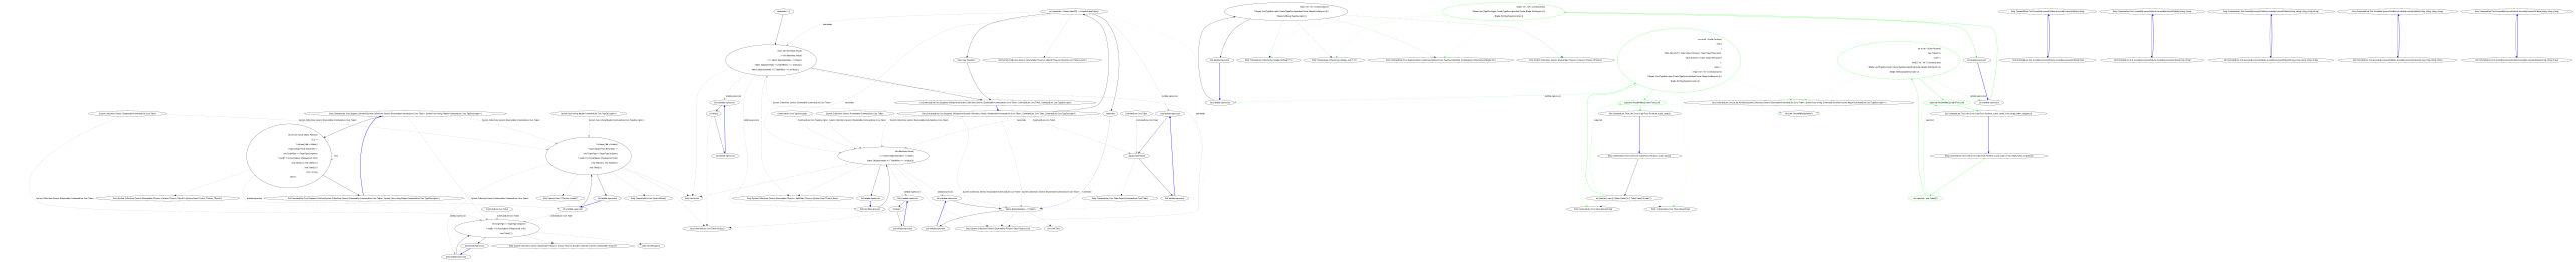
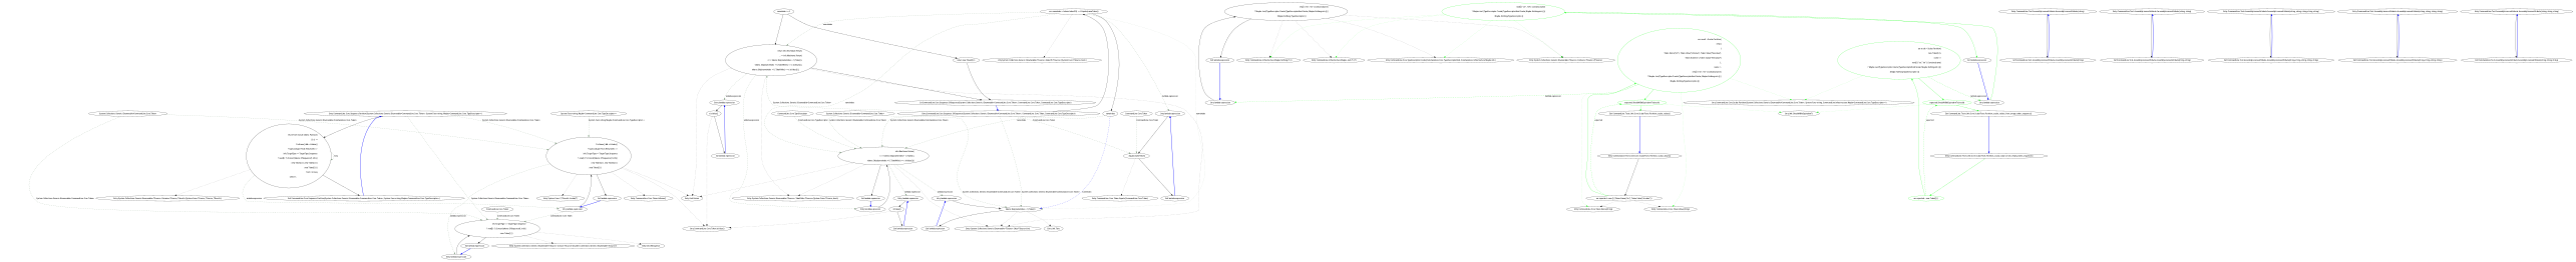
  digraph {
    fontname="Roboto Condensed"
    node [cluster="lambda expression" file="Parser.cs" fontname="Roboto Condensed"]
    edge [fontname="Roboto Condensed" style=solid]
    n1 [cluster="System.Collections.Generic.IEnumerable<TSource>.IndexOf<TSource>(System.Func<TSource, bool>)" label="Entry System.Collections.Generic.IEnumerable<TSource>.IndexOf<TSource>(System.Func<TSource, bool>)" span="36-36"]
    n2 [cluster="System.Collections.Generic.IEnumerable<TSource>.TakeWhile<TSource>(System.Func<TSource, bool>)" label="Entry System.Collections.Generic.IEnumerable<TSource>.TakeWhile<TSource>(System.Func<TSource, bool>)" span="0-0"]
    n3 [cluster="Unk.Take" label="Entry Unk.Take"]
    n4 [cluster="System.Collections.Generic.IEnumerable<TSource>.Pairwise<TSource, TResult>(System.Func<TSource, TSource, TResult>)" label="Entry System.Collections.Generic.IEnumerable<TSource>.Pairwise<TSource, TResult>(System.Func<TSource, TSource, TResult>)" span="10-10"]
    n5 [cluster="System.Collections.Generic.IEnumerable<TSource>.Concat<TSource>(System.Collections.Generic.IEnumerable<TSource>)" label="Entry System.Collections.Generic.IEnumerable<TSource>.Concat<TSource>(System.Collections.Generic.IEnumerable<TSource>)" span="0-0"]
    n6 [label="Entry lambda expression" span="35-35"]
    n7 [label="v.IsValue()" span="35-35"]
    n8 [cluster="CommandLine.Core.Token.IsValue()" label="Entry CommandLine.Core.Token.IsValue()" span="73-73"]
    n9 [label="Exit lambda expression" span="35-35"]
    n10 [label="f.IsName() && s.IsValue()\r\n                            ? typeLookup(f.Text).Return(info =>\r\n                                   info.TargetType == TargetType.Sequence\r\n                                        ? new[] { f }.Concat(tokens.OfSequence(f, info))\r\n                                        : new Token[] { }, new Token[] { })\r\n                            : new Token[] { }" span="17-22"]
    n11 [label="Exit lambda expression" span="16-22"]
    n12 [label="Entry lambda expression" span="18-21"]
    n13 [cluster="Unk.Return" label="Entry Unit.Return"]
    n14 [cluster="CommandLine.Core.Token.IsName()" label="Entry CommandLine.Core.Token.IsName()" span="68-68"]
    n15 [cluster="System.Func<T, TResult>.Invoke(T)" label="Entry System.Func<T, TResult>.Invoke(T)" span="0-0"]
    n16 [label="Entry lambda expression" span="16-22"]
    n17 [label="info.TargetType == TargetType.Sequence\r\n                                        ? new[] { f }.Concat(tokens.OfSequence(f, info))\r\n                                        : new Token[] { }" span="19-21"]
    n18 [label="Exit lambda expression" span="18-21"]
    n19 [cluster="Unk.OfSequence" label="Entry Unk.OfSequence"]
    n20 [label="t.Equals(nameToken)" span="29-29"]
    n21 [label="Exit lambda expression" span="29-29"]
    n22 [cluster="CommandLine.Core.Token.Equals(CommandLine.Core.Token)" label="Entry CommandLine.Core.Token.Equals(CommandLine.Core.Token)" span="55-55"]
    n23 [label="Entry lambda expression" span="29-29"]
    n24 [label="info.MaxItems.Return(\r\n                            n => tokens.Skip(nameIndex + 1).Take(n),\r\n                                 tokens.Skip(nameIndex + 1).TakeWhile(v => v.IsValue()))" span="33-35"]
    n25 [label="Exit lambda expression" span="33-35"]
    n26 [label="Entry lambda expression" span="34-34"]
    n27 [cluster="System.Collections.Generic.IEnumerable<TSource>.Skip<TSource>(int)" label="Entry System.Collections.Generic.IEnumerable<TSource>.Skip<TSource>(int)" span="0-0"]
    n28 [label="Entry lambda expression" span="33-35"]
    n29 [label="tokens.Skip(nameIndex + 1).Take(n)" span="34-34"]
    n30 [label="Exit lambda expression" span="34-34"]
    n31 [label="Entry lambda expression" span="36-36"]
    n32 [label="v.IsValue()" span="36-36"]
    n33 [label="Exit lambda expression" span="36-36"]
    n34 [cluster="CommandLine.Core.Sequence.OfSequence(System.Collections.Generic.IEnumerable<CommandLine.Core.Token>, CommandLine.Core.Token, CommandLine.Core.TypeDescriptor)" label="Entry CommandLine.Core.Sequence.OfSequence(System.Collections.Generic.IEnumerable<CommandLine.Core.Token>, CommandLine.Core.Token, CommandLine.Core.TypeDescriptor)" span="27-27"]
    n35 [cluster="CommandLine.Core.Sequence.OfSequence(System.Collections.Generic.IEnumerable<CommandLine.Core.Token>, CommandLine.Core.Token, CommandLine.Core.TypeDescriptor)" label="var nameIndex = tokens.IndexOf(t => t.Equals(nameToken))" span="29-29"]
    n36 [cluster="CommandLine.Core.Sequence.OfSequence(System.Collections.Generic.IEnumerable<CommandLine.Core.Token>, CommandLine.Core.Token, CommandLine.Core.TypeDescriptor)" label="return info.NextValue.Return(\r\n                    _ => info.MaxItems.Return(\r\n                            n => tokens.Skip(nameIndex + 1).Take(n),\r\n                                 tokens.Skip(nameIndex + 1).TakeWhile(v => v.IsValue())),\r\n                    tokens.Skip(nameIndex + 1).TakeWhile(v => v.IsValue()));" span="32-36"]
    n37 [label=nameIndex cluster=""]
    n38 [cluster="CommandLine.Core.Sequence.OfSequence(System.Collections.Generic.IEnumerable<CommandLine.Core.Token>, CommandLine.Core.Token, CommandLine.Core.TypeDescriptor)" label="Exit CommandLine.Core.Sequence.OfSequence(System.Collections.Generic.IEnumerable<CommandLine.Core.Token>, CommandLine.Core.Token, CommandLine.Core.TypeDescriptor)" span="27-27"]
    n39 [cluster="CommandLine.Core.Sequence.OfSequence(System.Collections.Generic.IEnumerable<CommandLine.Core.Token>, CommandLine.Core.Token, CommandLine.Core.TypeDescriptor)" label="nameIndex >= 0" span="30-30"]
    n40 [cluster="CommandLine.Core.Sequence.OfSequence(System.Collections.Generic.IEnumerable<CommandLine.Core.Token>, CommandLine.Core.Token, CommandLine.Core.TypeDescriptor)" label="return new Token[] { };" span="38-38"]
    n41 [cluster="CommandLine.Core.Sequence.Partition(System.Collections.Generic.IEnumerable<CommandLine.Core.Token>, System.Func<string, Maybe<CommandLine.Core.TypeDescriptor>>)" label="Entry CommandLine.Core.Sequence.Partition(System.Collections.Generic.IEnumerable<CommandLine.Core.Token>, System.Func<string, Maybe<CommandLine.Core.TypeDescriptor>>)" span="11-11"]
    n42 [cluster="CommandLine.Core.Sequence.Partition(System.Collections.Generic.IEnumerable<CommandLine.Core.Token>, System.Func<string, Maybe<CommandLine.Core.TypeDescriptor>>)" label="return from tseq in tokens.Pairwise(\r\n                (f, s) =>\r\n                        f.IsName() && s.IsValue()\r\n                            ? typeLookup(f.Text).Return(info =>\r\n                                   info.TargetType == TargetType.Sequence\r\n                                        ? new[] { f }.Concat(tokens.OfSequence(f, info))\r\n                                        : new Token[] { }, new Token[] { })\r\n                            : new Token[] { })\r\n                   from t in tseq\r\n                   select t;" span="15-24"]
    n43 [cluster="CommandLine.Core.Sequence.Partition(System.Collections.Generic.IEnumerable<CommandLine.Core.Token>, System.Func<string, Maybe<CommandLine.Core.TypeDescriptor>>)" label="Exit CommandLine.Core.Sequence.Partition(System.Collections.Generic.IEnumerable<CommandLine.Core.Token>, System.Func<string, Maybe<CommandLine.Core.TypeDescriptor>>)" span="11-11"]
    n44 [label="System.Collections.Generic.IEnumerable<CommandLine.Core.Token>" cluster=""]
    n45 [label="System.Func<string, Maybe<CommandLine.Core.TypeDescriptor>>" cluster=""]
    n46 [label="CommandLine.Core.Token" cluster=""]
    n47 [label="CommandLine.Core.Token" cluster=""]
    n48 [label="System.Collections.Generic.IEnumerable<CommandLine.Core.Token>" cluster=""]
    n49 [label="CommandLine.Core.TypeDescriptor" cluster=""]
    n50 [cluster="CommandLine.Infrastructure.Maybe.Nothing<T>()" file="ParserResult.cs" label="Entry CommandLine.Infrastructure.Maybe.Nothing<T>()" span="66-66"]
    n51 [cluster="System.Collections.Generic.IEnumerable<TSource>.Contains<TSource>(TSource)" file="ParserResult.cs" label="Entry System.Collections.Generic.IEnumerable<TSource>.Contains<TSource>(TSource)" span="0-0"]
    n52 [cluster="CommandLine.Core.Scalar.Partition(System.Collections.Generic.IEnumerable<CommandLine.Core.Token>, System.Func<string, CommandLine.Infrastructure.Maybe<CommandLine.Core.TypeDescriptor>>)" file="ParserResult.cs" label="Entry CommandLine.Core.Scalar.Partition(System.Collections.Generic.IEnumerable<CommandLine.Core.Token>, System.Func<string, CommandLine.Infrastructure.Maybe<CommandLine.Core.TypeDescriptor>>)" span="11-11"]
    n53 [cluster="CommandLine.Infrastructure.Maybe.Just<T>(T)" file="ParserResult.cs" label="Entry CommandLine.Infrastructure.Maybe.Just<T>(T)" span="71-71"]
    n54 [cluster="CommandLine.Tests.Unit.Core.ScalarTests.Partition_scalar_values()" file="ParserResult.cs" label="Entry CommandLine.Tests.Unit.Core.ScalarTests.Partition_scalar_values()" span="28-28"]
    n55 [cluster="CommandLine.Tests.Unit.Core.ScalarTests.Partition_scalar_values()" file="ParserResult.cs" label="var expected = new [] { Token.Name(''str''), Token.Value(''strvalue'') }" span="30-30"]
    n56 [cluster="CommandLine.Tests.Unit.Core.ScalarTests.Partition_scalar_values()" color=green community=0 file="ParserResult.cs" label="var result = Scalar.Partition(\r\n                new []\r\n                    {\r\n                        Token.Name(''str''), Token.Value(''strvalue''), Token.Value(''freevalue''),\r\n                        Token.Name(''x''), Token.Value(''freevalue2'')\r\n                    },\r\n                name =>\r\n                    new[] { ''str'', ''int'' }.Contains(name)\r\n                        ? Maybe.Just(TypeDescriptor.Create(TypeDescriptorKind.Scalar, Maybe.Nothing<int>()))\r\n                        : Maybe.Nothing<TypeDescriptor>())" span="32-41"]
    n57 [cluster="CommandLine.Tests.Unit.Core.ScalarTests.Partition_scalar_values()" color=green community=0 file="ParserResult.cs" label="expected.ShouldAllBeEquivalentTo(result)" span="43-43"]
    n58 [cluster="CommandLine.Core.Token.Name(string)" file="ParserResult.cs" label="Entry CommandLine.Core.Token.Name(string)" span="19-19"]
    n59 [cluster="CommandLine.Core.Token.Value(string)" file="ParserResult.cs" label="Entry CommandLine.Core.Token.Value(string)" span="24-24"]
    n60 [file="ParserResult.cs" label="Entry lambda expression" span="38-41"]
    n61 [cluster="CommandLine.Tests.Unit.Core.ScalarTests.Partition_scalar_values()" file="ParserResult.cs" label="Exit CommandLine.Tests.Unit.Core.ScalarTests.Partition_scalar_values()" span="28-28"]
    n62 [cluster="Unk.ShouldAllBeEquivalentTo" file="ParserResult.cs" label="Entry Unk.ShouldAllBeEquivalentTo"]
    n63 [file="ParserResult.cs" label="new[] { ''str'', ''int'' }.Contains(name)\r\n                        ? Maybe.Just(TypeDescriptor.Create(TypeDescriptorKind.Scalar, Maybe.Nothing<int>()))\r\n                        : Maybe.Nothing<TypeDescriptor>()" span="39-41"]
    n64 [cluster="CommandLine.Tests.Unit.Core.ScalarTests.Partition_scalar_values_from_empty_token_sequence()" file="ParserResult.cs" label="Entry CommandLine.Tests.Unit.Core.ScalarTests.Partition_scalar_values_from_empty_token_sequence()" span="13-13"]
    n65 [cluster="CommandLine.Tests.Unit.Core.ScalarTests.Partition_scalar_values_from_empty_token_sequence()" color=green community=0 file="ParserResult.cs" label="var expected = new Token[] { }" span="15-15"]
    n66 [cluster="CommandLine.Tests.Unit.Core.ScalarTests.Partition_scalar_values_from_empty_token_sequence()" color=green community=0 file="ParserResult.cs" label="var result = Scalar.Partition(\r\n                new Token[] { },\r\n                name =>\r\n                    new[] { ''str'', ''int'' }.Contains(name)\r\n                        ? Maybe.Just(TypeDescriptor.Create(TypeDescriptorKind.Scalar, Maybe.Nothing<int>()))\r\n                        : Maybe.Nothing<TypeDescriptor>())" span="17-22"]
    n67 [cluster="CommandLine.Tests.Unit.Core.ScalarTests.Partition_scalar_values_from_empty_token_sequence()" color=green community=0 file="ParserResult.cs" label="expected.ShouldAllBeEquivalentTo(result)" span="24-24"]
    n68 [file="ParserResult.cs" label="Entry lambda expression" span="19-22"]
    n69 [cluster="CommandLine.Tests.Unit.Core.ScalarTests.Partition_scalar_values_from_empty_token_sequence()" file="ParserResult.cs" label="Exit CommandLine.Tests.Unit.Core.ScalarTests.Partition_scalar_values_from_empty_token_sequence()" span="13-13"]
    n70 [color=green community=0 file="ParserResult.cs" label="new[] { ''str'', ''int'' }.Contains(name)\r\n                        ? Maybe.Just(TypeDescriptor.Create(TypeDescriptorKind.Scalar, Maybe.Nothing<int>()))\r\n                        : Maybe.Nothing<TypeDescriptor>()" span="20-22"]
    n71 [cluster="CommandLine.Core.TypeDescriptor.Create(CommandLine.Core.TypeDescriptorKind, CommandLine.Infrastructure.Maybe<int>)" file="ParserResult.cs" label="Entry CommandLine.Core.TypeDescriptor.Create(CommandLine.Core.TypeDescriptorKind, CommandLine.Infrastructure.Maybe<int>)" span="36-36"]
    n72 [file="ParserResult.cs" label="Exit lambda expression" span="38-41"]
    n73 [file="ParserResult.cs" label="Exit lambda expression" span="19-22"]
    n74 [cluster="CommandLine.Text.AssemblyLicenseAttribute.AssemblyLicenseAttribute(string)" file="ParserTests.cs" label="Entry CommandLine.Text.AssemblyLicenseAttribute.AssemblyLicenseAttribute(string)" span="18-18"]
    n75 [cluster="CommandLine.Text.AssemblyLicenseAttribute.AssemblyLicenseAttribute(string)" file="ParserTests.cs" label="Exit CommandLine.Text.AssemblyLicenseAttribute.AssemblyLicenseAttribute(string)" span="18-18"]
    n76 [cluster="CommandLine.Text.AssemblyLicenseAttribute.AssemblyLicenseAttribute(string, string)" file="ParserTests.cs" label="Entry CommandLine.Text.AssemblyLicenseAttribute.AssemblyLicenseAttribute(string, string)" span="29-29"]
    n77 [cluster="CommandLine.Text.AssemblyLicenseAttribute.AssemblyLicenseAttribute(string, string)" file="ParserTests.cs" label="Exit CommandLine.Text.AssemblyLicenseAttribute.AssemblyLicenseAttribute(string, string)" span="29-29"]
    n78 [cluster="CommandLine.Text.AssemblyLicenseAttribute.AssemblyLicenseAttribute(string, string, string, string, string)" file="ParserTests.cs" label="Entry CommandLine.Text.AssemblyLicenseAttribute.AssemblyLicenseAttribute(string, string, string, string, string)" span="68-68"]
    n79 [cluster="CommandLine.Text.AssemblyLicenseAttribute.AssemblyLicenseAttribute(string, string, string, string, string)" file="ParserTests.cs" label="Exit CommandLine.Text.AssemblyLicenseAttribute.AssemblyLicenseAttribute(string, string, string, string, string)" span="68-68"]
    n80 [cluster="CommandLine.Text.AssemblyLicenseAttribute.AssemblyLicenseAttribute(string, string, string, string)" file="ParserTests.cs" label="Entry CommandLine.Text.AssemblyLicenseAttribute.AssemblyLicenseAttribute(string, string, string, string)" span="54-54"]
    n81 [cluster="CommandLine.Text.AssemblyLicenseAttribute.AssemblyLicenseAttribute(string, string, string, string)" file="ParserTests.cs" label="Exit CommandLine.Text.AssemblyLicenseAttribute.AssemblyLicenseAttribute(string, string, string, string)" span="54-54"]
    n82 [cluster="CommandLine.Text.AssemblyLicenseAttribute.AssemblyLicenseAttribute(string, string, string)" file="ParserTests.cs" label="Entry CommandLine.Text.AssemblyLicenseAttribute.AssemblyLicenseAttribute(string, string, string)" span="41-41"]
    n83 [cluster="CommandLine.Text.AssemblyLicenseAttribute.AssemblyLicenseAttribute(string, string, string)" file="ParserTests.cs" label="Exit CommandLine.Text.AssemblyLicenseAttribute.AssemblyLicenseAttribute(string, string, string)" span="41-41"]
    n6 -> n7
    n7 -> n8 [style=dotted]
    n7 -> n9
    n9 -> n6 [color=blue style=bold]
    n10 -> n8 [style=dotted]
    n10 -> n11
    n10 -> n12 [color=darkseagreen4 label="lambda expression" style=dashed]
    n10 -> n13 [style=dotted]
    n10 -> n14 [style=dotted]
    n10 -> n15 [style=dotted]
    n11 -> n16 [color=blue style=bold]
    n12 -> n17
    n16 -> n10
    n16 -> n17 [color=darkseagreen4 label="CommandLine.Core.Token" style=dashed]
    n17 -> n5 [style=dotted]
    n17 -> n18
    n17 -> n19 [style=dotted]
    n18 -> n12 [color=blue style=bold]
    n20 -> n21
    n20 -> n22 [style=dotted]
    n21 -> n23 [color=blue style=bold]
    n23 -> n20
    n24 -> n2 [style=dotted]
    n24 -> n6 [color=darkseagreen4 label="lambda expression" style=dashed]
    n24 -> n13 [style=dotted]
    n24 -> n25
    n24 -> n26 [color=darkseagreen4 label="lambda expression" style=dashed]
    n24 -> n27 [style=dotted]
    n25 -> n28 [color=blue style=bold]
    n26 -> n29
    n28 -> n24
    n29 -> n3 [style=dotted]
    n29 -> n27 [style=dotted]
    n29 -> n30
    n30 -> n26 [color=blue style=bold]
    n31 -> n32
    n32 -> n8 [style=dotted]
    n32 -> n33
    n33 -> n31 [color=blue style=bold]
    n34 -> n20 [color=darkseagreen4 label="CommandLine.Core.Token" style=dashed]
    n34 -> n24 [color=darkseagreen4 label="System.Collections.Generic.IEnumerable<CommandLine.Core.Token>" style=dashed]
    n34 -> n29 [color=darkseagreen4 label="System.Collections.Generic.IEnumerable<CommandLine.Core.Token>" style=dashed]
    n34 -> n35
    n34 -> n36 [color=darkseagreen4 label="System.Collections.Generic.IEnumerable<CommandLine.Core.Token>" style=dashed]
    n35 -> n1 [style=dotted]
    n35 -> n23 [color=darkseagreen4 label="lambda expression" style=dashed]
    n35 -> n24 [color=darkseagreen4 label=nameIndex style=dashed]
    n35 -> n29 [color=darkseagreen4 label=nameIndex style=dotted]
    n35 -> n36 [color=darkseagreen4 label=nameIndex style=dashed]
    n35 -> n37
    n36 -> n2 [style=dotted]
    n36 -> n13 [style=dotted]
    n36 -> n27 [style=dotted]
    n36 -> n28 [color=darkseagreen4 label="lambda expression" style=dashed]
    n36 -> n31 [color=darkseagreen4 label="lambda expression" style=dashed]
    n36 -> n38
    n37 -> n24 [color=darkseagreen4 label=nameIndex style=dashed]
    n37 -> n29 [color=blue label=nameIndex style=dashed]
    n38 -> n34 [color=blue style=bold]
    n39 -> n36
-   n35 -> n40
+   n39 -> n40
    n40 -> n38
    n41 -> n10 [color=darkseagreen4 label="System.Collections.Generic.IEnumerable<CommandLine.Core.Token>" style=dashed]
    n41 -> n17 [color=darkseagreen4 label="System.Collections.Generic.IEnumerable<CommandLine.Core.Token>" style=dashed]
    n41 -> n42
    n42 -> n4 [style=dotted]
    n42 -> n16 [color=darkseagreen4 label="lambda expression" style=dashed]
    n42 -> n42 [color=darkseagreen4 label=tseq style=dashed]
    n42 -> n43
    n43 -> n41 [color=blue style=bold]
    n44 -> n10 [color=darkseagreen4 label="System.Collections.Generic.IEnumerable<CommandLine.Core.Token>" style=dashed]
    n44 -> n17 [color=darkseagreen4 label="System.Collections.Generic.IEnumerable<CommandLine.Core.Token>" style=dashed]
    n45 -> n10 [color=darkseagreen4 label="System.Func<string, Maybe<CommandLine.Core.TypeDescriptor>>" style=dashed]
    n46 -> n17 [color=darkseagreen4 label="CommandLine.Core.Token" style=dashed]
    n47 -> n20 [color=darkseagreen4 label="CommandLine.Core.Token" style=dashed]
    n48 -> n24 [color=darkseagreen4 label="System.Collections.Generic.IEnumerable<CommandLine.Core.Token>" style=dashed]
    n48 -> n29 [color=darkseagreen4 label="System.Collections.Generic.IEnumerable<CommandLine.Core.Token>" style=dashed]
    n49 -> n24 [color=darkseagreen4 label="CommandLine.Core.TypeDescriptor" style=dashed]
    n54 -> n55
    n55 -> n56 [color=green]
    n55 -> n57 [color=green label=expected style=dashed]
    n55 -> n58 [style=dotted]
    n55 -> n59 [style=dotted]
    n56 -> n52 [color=green style=dotted]
    n56 -> n57 [color=green]
    n56 -> n58 [color=green style=dotted]
    n56 -> n59 [color=green style=dotted]
    n56 -> n60 [color=green label="lambda expression" style=dashed]
    n57 -> n61 [color=green]
    n57 -> n62 [color=green style=dotted]
    n60 -> n63
    n61 -> n54 [color=blue style=bold]
    n63 -> n50 [style=dotted]
    n63 -> n51 [style=dotted]
    n63 -> n53 [style=dotted]
    n63 -> n71 [style=dotted]
    n63 -> n72
    n64 -> n65 [color=green]
    n65 -> n66 [color=green]
    n65 -> n67 [color=green label=expected style=dashed]
    n66 -> n52 [color=green style=dotted]
    n66 -> n67 [color=green]
    n66 -> n68 [color=green label="lambda expression" style=dashed]
    n67 -> n62 [color=green style=dotted]
    n67 -> n69 [color=green]
    n68 -> n70 [color=green]
    n69 -> n64 [color=blue style=bold]
    n70 -> n50 [color=green style=dotted]
    n70 -> n51 [color=green style=dotted]
    n70 -> n53 [color=green style=dotted]
    n70 -> n71 [color=green style=dotted]
    n70 -> n73 [color=green]
    n72 -> n60 [color=blue style=bold]
    n73 -> n68 [color=blue style=bold]
    n74 -> n75
    n75 -> n74 [color=blue style=bold]
    n76 -> n77
    n77 -> n76 [color=blue style=bold]
    n78 -> n79
    n79 -> n78 [color=blue style=bold]
    n80 -> n81
    n81 -> n80 [color=blue style=bold]
    n82 -> n83
    n83 -> n82 [color=blue style=bold]
  }
